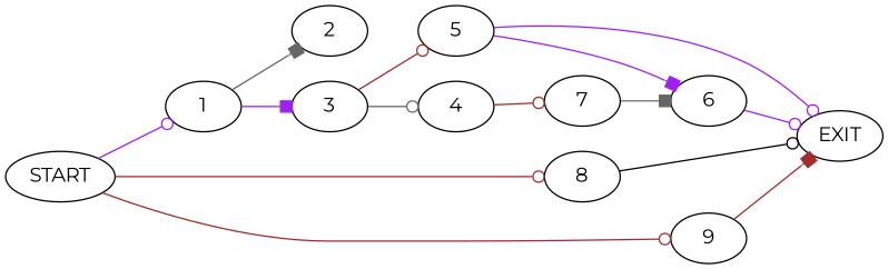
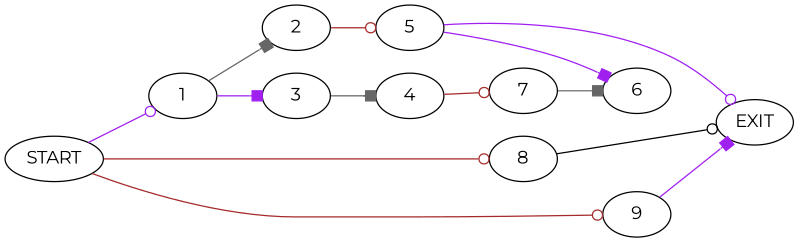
  digraph {
    fontname=Montserrat
    rankdir=LR
    node [fontname=Montserrat]
    edge [arrowhead=odot color=purple fontname=Montserrat]
    n1 [label=START]
    1
    8
    9
    2
    3
    n7 [label=EXIT]
    4
    5
    7
    6
    n1 -> 1
    n1 -> 8 [color=brown]
    n1 -> 9 [color=brown]
    1 -> 2 [arrowhead=box color=gray40]
    1 -> 3 [arrowhead=box]
    8 -> n7 [color=black]
-   9 -> n7 [arrowhead=box color=brown]
-   3 -> 4 [color=gray40]
-   3 -> 5 [color=brown]
+   9 -> n7 [arrowhead=box]
+   3 -> 4 [arrowhead=box color=gray40]
+   2 -> 5 [color=brown]
    4 -> 7 [color=brown]
    5 -> n7
    5 -> 6 [arrowhead=box]
    7 -> 6 [arrowhead=box color=gray40]
-   6 -> n7
  }
